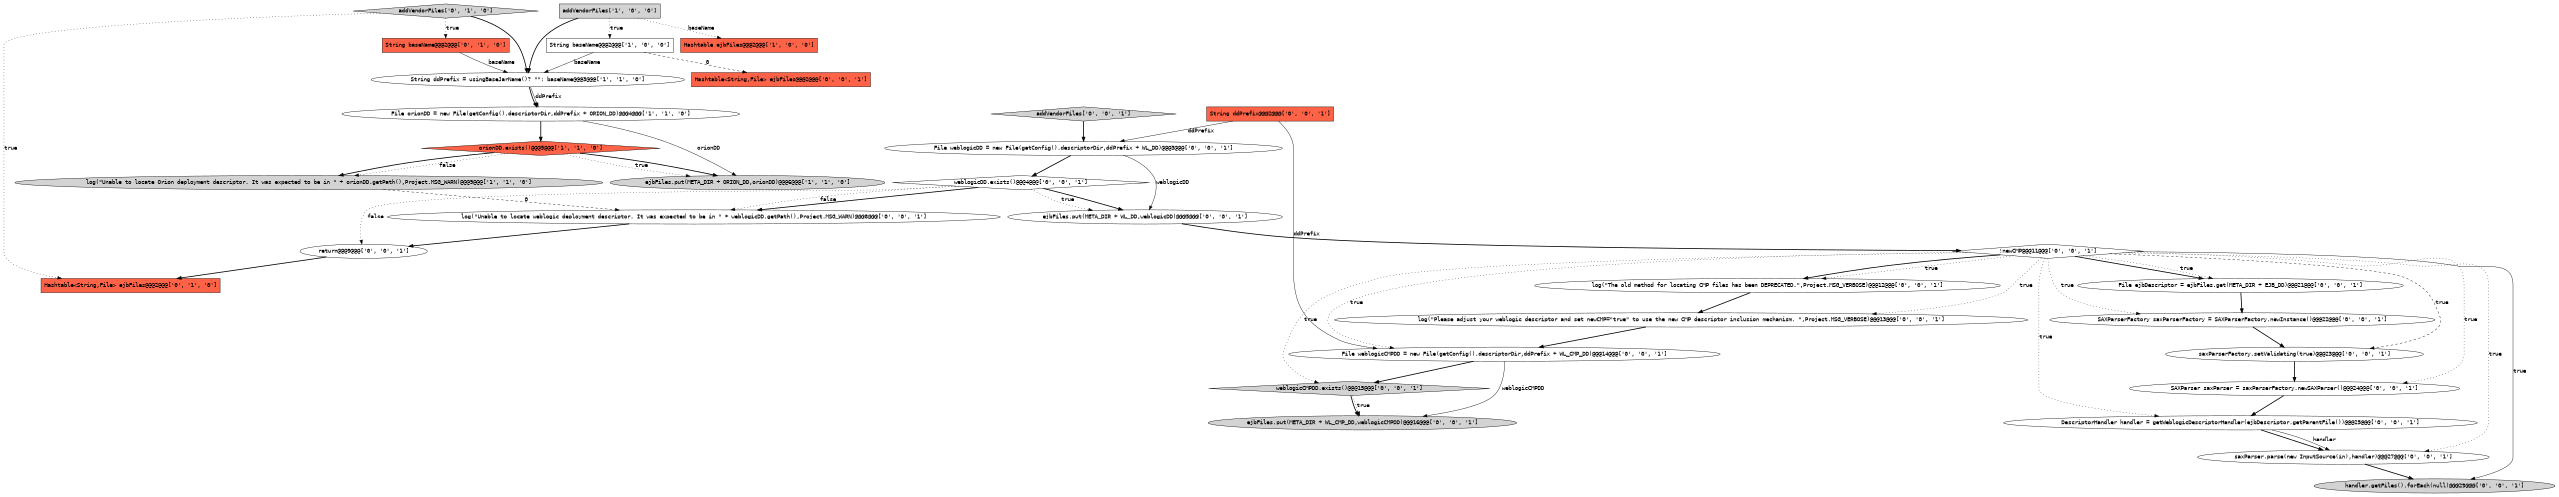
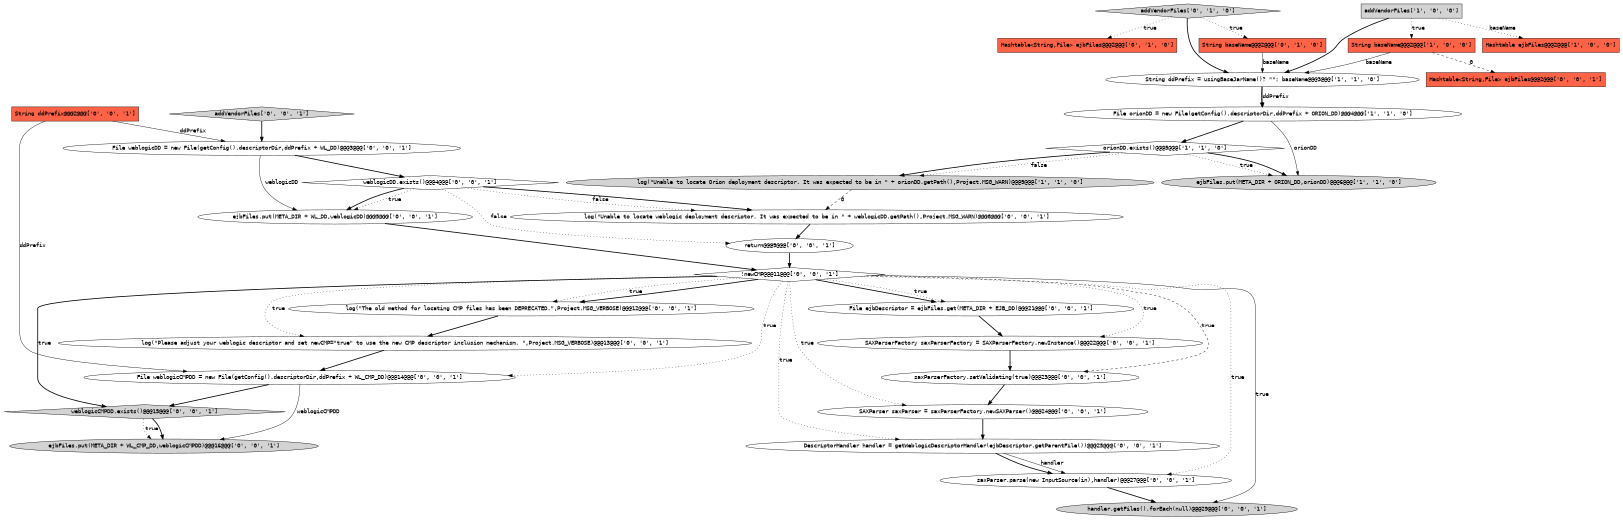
  digraph {
    fontname="DejaVu Sans Mono"
    node [fillcolor=white fontname="DejaVu Sans Mono" shape=ellipse style=filled]
    edge [fontname="DejaVu Sans Mono" style=bold]
    n1 [label="File weblogicDD = new File(getConfig().descriptorDir,ddPrefix + WL_DD)@@@3@@@['0', '0', '1']"]
    n2 [label="ejbFiles.put(META_DIR + WL_DD,weblogicDD)@@@5@@@['0', '0', '1']"]
    n3 [label="weblogicDD.exists()@@@4@@@['0', '0', '1']" shape=diamond]
    n4 [label="!newCMP@@@11@@@['0', '0', '1']" shape=diamond]
    n5 [label="log(\"Unable to locate weblogic deployment descriptor. It was expected to be in \" + weblogicDD.getPath(),Project.MSG_WARN)@@@8@@@['0', '0', '1']"]
    n6 [label="return@@@9@@@['0', '0', '1']"]
    n7 [label="File orionDD = new File(getConfig().descriptorDir,ddPrefix + ORION_DD)@@@4@@@['1', '1', '0']"]
    n8 [fillcolor=lightgray label="ejbFiles.put(META_DIR + ORION_DD,orionDD)@@@6@@@['1', '1', '0']"]
-   n9 [fillcolor=tomato label="orionDD.exists()@@@5@@@['1', '1', '0']" shape=diamond]
+   n9 [label="orionDD.exists()@@@5@@@['1', '1', '0']" shape=diamond]
    n10 [fillcolor=lightgray label="log(\"Unable to locate Orion deployment descriptor. It was expected to be in \" + orionDD.getPath(),Project.MSG_WARN)@@@9@@@['1', '1', '0']"]
    n11 [fillcolor=lightgray label="addVendorFiles['0', '0', '1']" shape=diamond]
    n12 [fillcolor=tomato label="Hashtable<String,File> ejbFiles@@@2@@@['0', '0', '1']" shape=box]
    n13 [fillcolor=tomato label="String ddPrefix@@@2@@@['0', '0', '1']" shape=box]
    n14 [label="File weblogicCMPDD = new File(getConfig().descriptorDir,ddPrefix + WL_CMP_DD)@@@14@@@['0', '0', '1']"]
    n15 [fillcolor=lightgray label="addVendorFiles['0', '1', '0']" shape=diamond]
    n16 [fillcolor=tomato label="Hashtable<String,File> ejbFiles@@@2@@@['0', '1', '0']" shape=box]
    n17 [label="String ddPrefix = usingBaseJarName()? \"\": baseName@@@3@@@['1', '1', '0']"]
    n18 [fillcolor=tomato label="String baseName@@@2@@@['0', '1', '0']" shape=box]
    n19 [label="log(\"The old method for locating CMP files has been DEPRECATED.\",Project.MSG_VERBOSE)@@@12@@@['0', '0', '1']"]
    n20 [label="log(\"Please adjust your weblogic descriptor and set newCMP=\"true\" to use the new CMP descriptor inclusion mechanism. \",Project.MSG_VERBOSE)@@@13@@@['0', '0', '1']"]
    n21 [label="saxParserFactory.setValidating(true)@@@23@@@['0', '0', '1']"]
    n22 [label="SAXParser saxParser = saxParserFactory.newSAXParser()@@@24@@@['0', '0', '1']"]
    n23 [label="DescriptorHandler handler = getWeblogicDescriptorHandler(ejbDescriptor.getParentFile())@@@25@@@['0', '0', '1']"]
    n24 [label="saxParser.parse(new InputSource(in),handler)@@@27@@@['0', '0', '1']"]
    n25 [fillcolor=lightgray label="handler.getFiles().forEach(null)@@@29@@@['0', '0', '1']"]
    n26 [label="File ejbDescriptor = ejbFiles.get(META_DIR + EJB_DD)@@@21@@@['0', '0', '1']"]
    n27 [fillcolor=lightgray label="weblogicCMPDD.exists()@@@15@@@['0', '0', '1']" shape=diamond]
    n28 [label="SAXParserFactory saxParserFactory = SAXParserFactory.newInstance()@@@22@@@['0', '0', '1']"]
    n29 [fillcolor=lightgray label="ejbFiles.put(META_DIR + WL_CMP_DD,weblogicCMPDD)@@@16@@@['0', '0', '1']"]
    n30 [fillcolor=lightgray label="addVendorFiles['1', '0', '0']" shape=box]
-   n31 [label="String baseName@@@2@@@['1', '0', '0']" shape=box]
+   n31 [fillcolor=tomato label="String baseName@@@2@@@['1', '0', '0']" shape=box]
    n32 [fillcolor=tomato label="Hashtable ejbFiles@@@2@@@['1', '0', '0']" shape=box]
    n1 -> n2 [label=weblogicDD style=solid]
    n1 -> n3
    n2 -> n4
    n3 -> n2
    n3 -> n2 [label=true style=dotted]
    n3 -> n5
    n3 -> n5 [label=false style=dotted]
    n3 -> n6 [label=false style=dotted]
    n4 -> n14 [label=true style=dotted]
    n4 -> n19 [label=true style=dotted]
    n4 -> n19
    n4 -> n20 [label=true style=dotted]
    n4 -> n21 [label=true style=dashed]
    n4 -> n22 [label=true style=dotted]
    n4 -> n23 [label=true style=dotted]
    n4 -> n24 [label=true style=dotted]
    n4 -> n25 [label=true style=solid]
    n4 -> n26
    n4 -> n26 [label=true style=dotted]
-   n4 -> n27 [label=true style=dotted]
+   n4 -> n27 [label=true]
    n4 -> n28 [label=true style=dotted]
    n5 -> n6
-   n6 -> n16
+   n6 -> n4
    n7 -> n8 [label=orionDD style=solid]
    n7 -> n9
    n9 -> n8 [label=true style=dotted]
    n9 -> n8
    n9 -> n10 [label=false style=dotted]
    n9 -> n10
    n10 -> n5 [label=0 style=dashed]
    n11 -> n1
    n13 -> n1 [label=ddPrefix style=solid]
    n13 -> n14 [label=ddPrefix style=solid]
    n14 -> n27
    n14 -> n29 [label=weblogicCMPDD style=solid]
    n15 -> n16 [label=true style=dotted]
    n15 -> n17
    n15 -> n18 [label=true style=dotted]
    n17 -> n7
    n17 -> n7 [label=ddPrefix style=solid]
    n18 -> n17 [label=baseName style=solid]
    n19 -> n20
    n20 -> n14
    n21 -> n22
    n22 -> n23
    n23 -> n24
    n23 -> n24 [label=handler style=solid]
    n24 -> n25
    n26 -> n28
    n27 -> n29 [label=true style=dotted]
    n27 -> n29
    n28 -> n21
    n30 -> n17
    n30 -> n31 [label=true style=dotted]
    n30 -> n32 [label=baseName style=dotted]
    n31 -> n12 [label=0 style=dashed]
    n31 -> n17 [label=baseName style=solid]
  }
